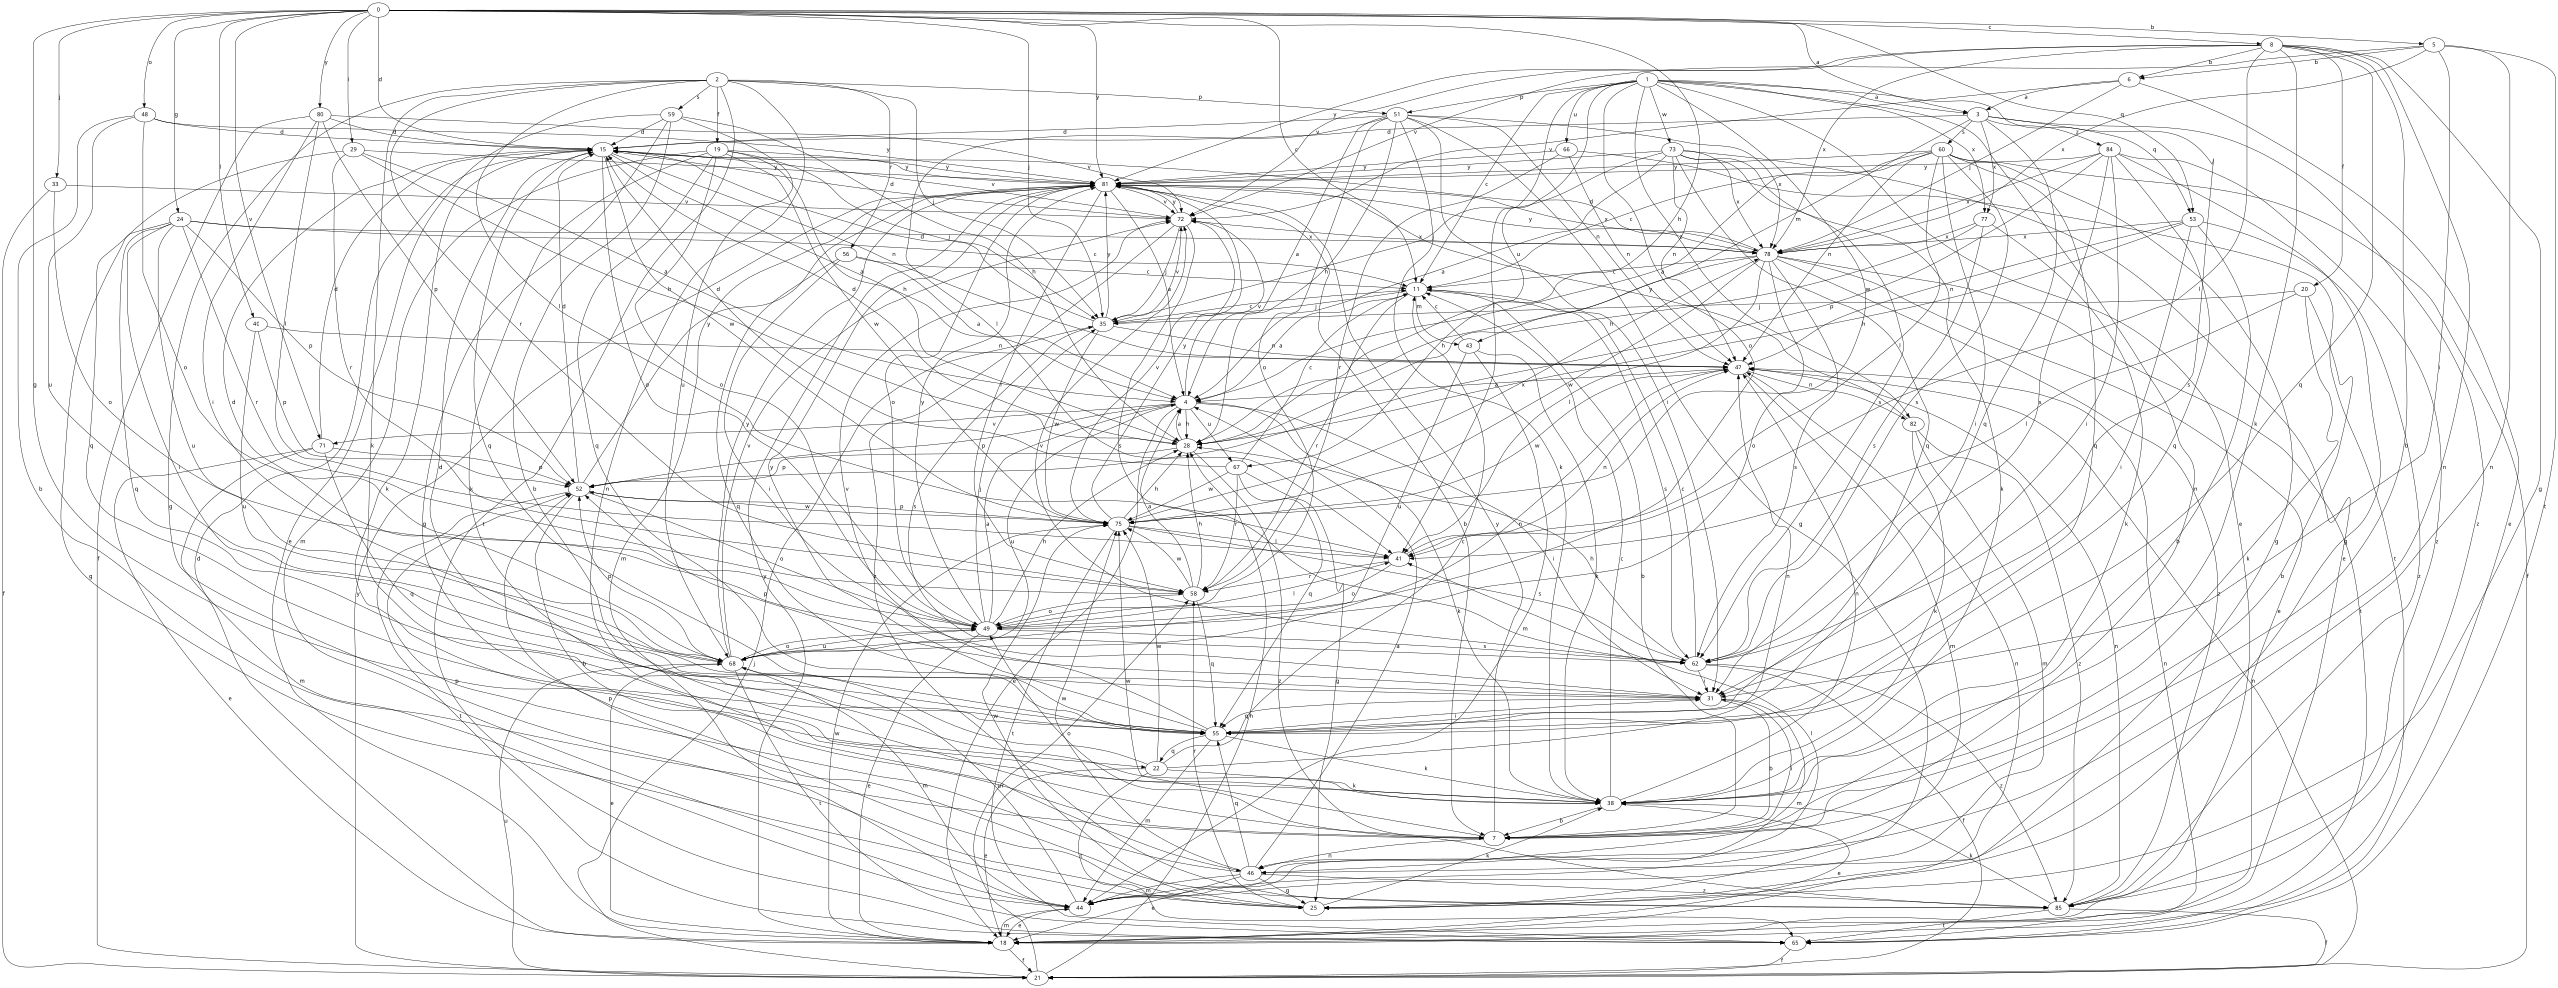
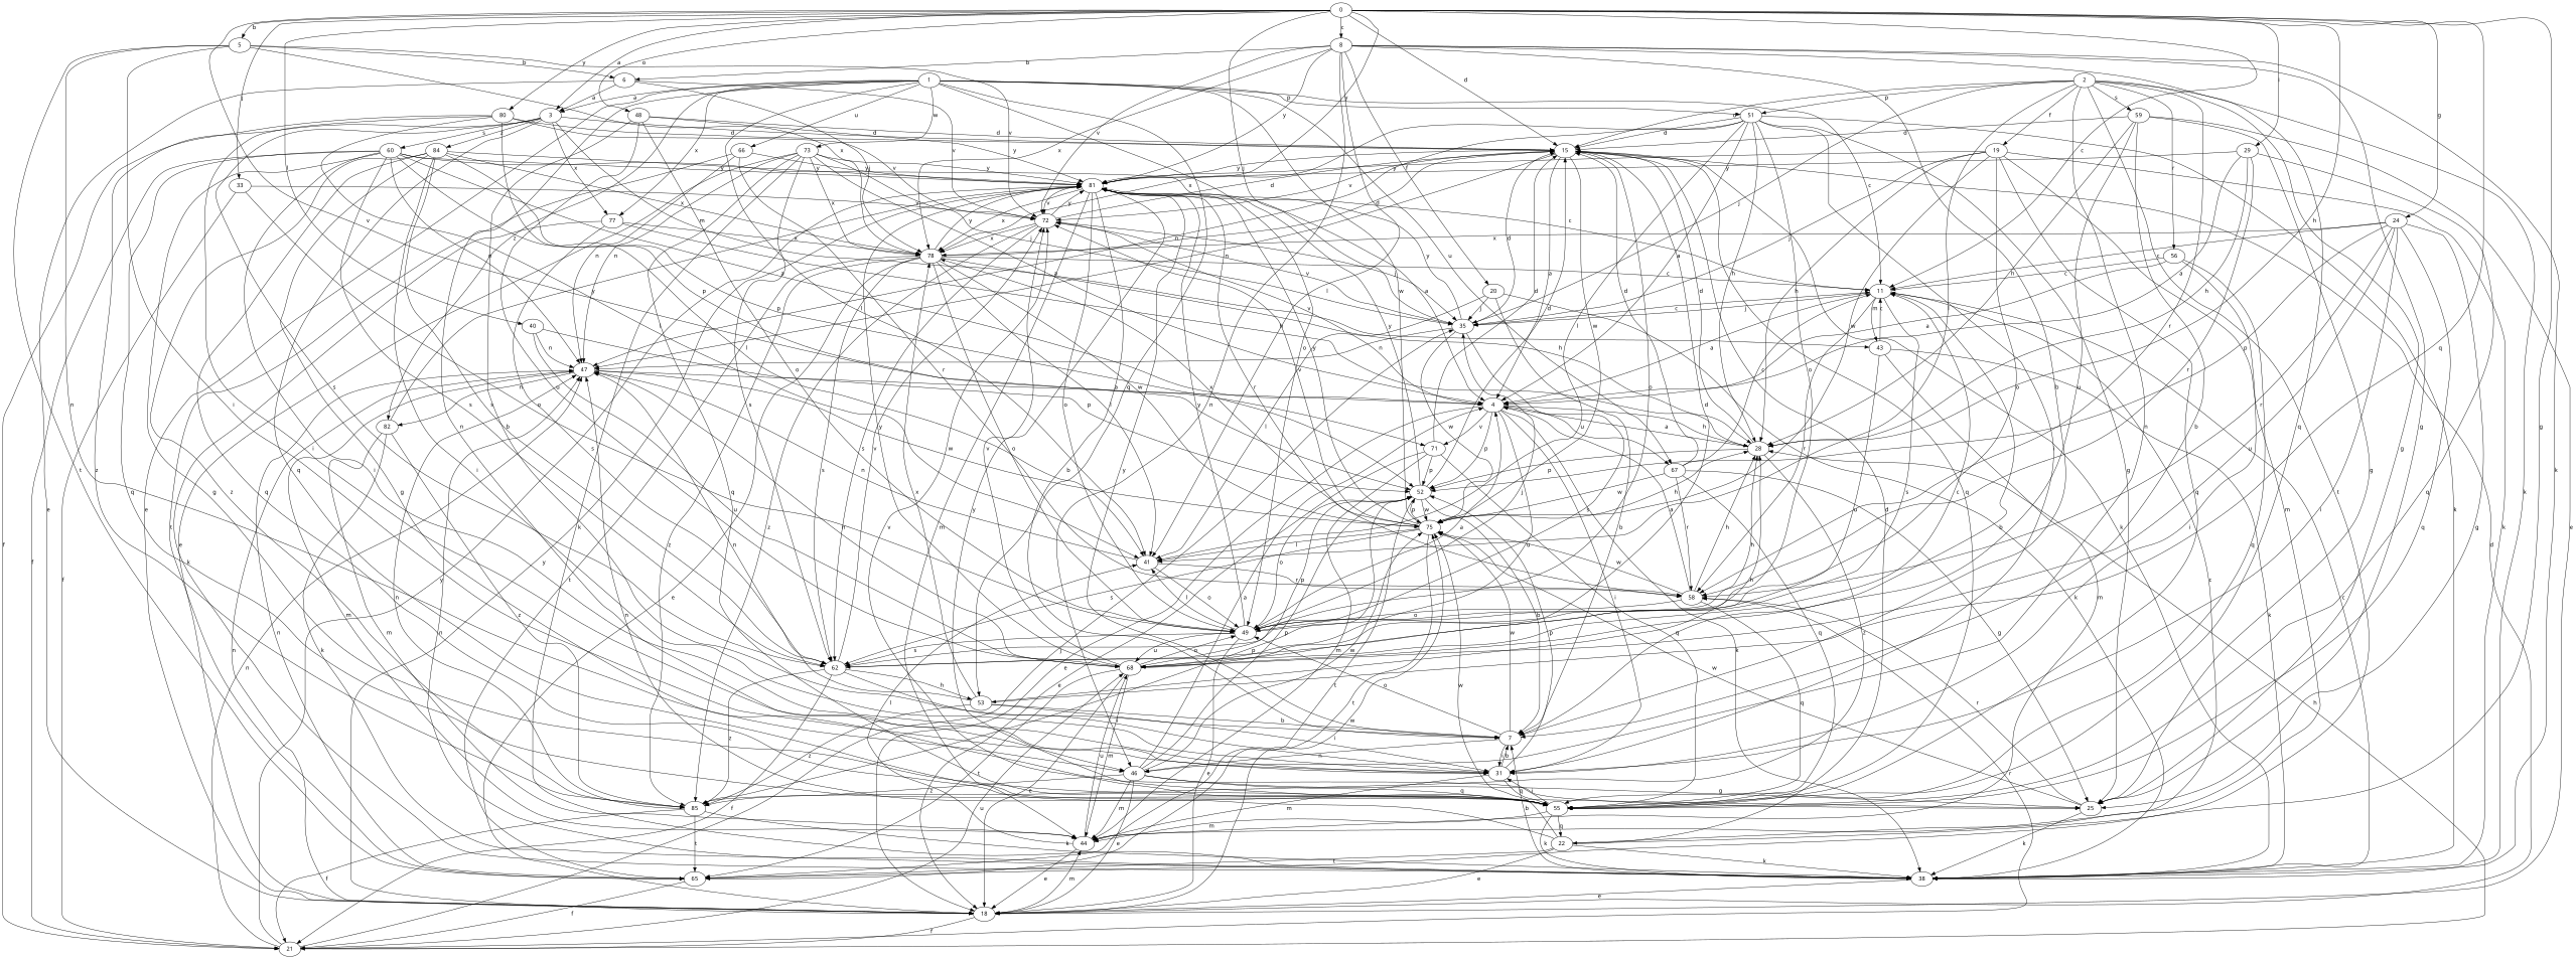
  strict digraph {
    fontname="Noto Sans"
    node [fontname="Noto Sans"]
    edge [fontname="Noto Sans"]
    0
    3
    5
    8
    11
    15
    22
    24
    28
    29
    33
    35
    40
    48
    53
    71
    80
    81
    77
    43
    55
    60
    62
    84
    85
    46
    65
    31
    72
    6
    78
    41
    25
    38
    7
    20
    58
    4
    49
    75
    47
    18
    52
    68
    21
    44
    1
    51
    66
    67
    73
    82
    2
    19
    56
    59
    0 -> 3 [label=a]
    0 -> 5 [label=b]
    0 -> 8 [label=c]
    0 -> 11 [label=c]
    0 -> 15 [label=d]
    0 -> 22 [label=g]
    0 -> 24 [label=g]
    0 -> 28 [label=h]
    0 -> 29 [label=i]
    0 -> 33 [label=j]
    0 -> 35 [label=j]
    0 -> 40 [label=l]
    0 -> 48 [label=o]
    0 -> 53 [label=q]
    0 -> 71 [label=v]
    0 -> 80 [label=y]
    0 -> 81 [label=y]
    3 -> 15 [label=d]
    3 -> 77 [label=x]
    3 -> 43 [label=m]
    3 -> 55 [label=q]
    3 -> 60 [label=s]
    3 -> 62 [label=s]
    3 -> 84 [label=z]
    3 -> 85 [label=z]
    5 -> 46 [label=n]
    5 -> 65 [label=t]
    5 -> 31 [label=i]
    5 -> 72 [label=v]
    5 -> 6 [label=b]
    5 -> 78 [label=x]
    8 -> 81 [label=y]
    8 -> 55 [label=q]
    8 -> 46 [label=n]
    8 -> 72 [label=v]
    8 -> 6 [label=b]
    8 -> 78 [label=x]
    8 -> 41 [label=l]
    8 -> 25 [label=g]
    8 -> 38 [label=k]
    8 -> 7 [label=b]
    8 -> 20 [label=f]
    11 -> 35 [label=j]
    11 -> 43 [label=m]
    11 -> 62 [label=s]
    11 -> 7 [label=b]
    11 -> 58 [label=r]
    11 -> 4 [label=a]
    15 -> 81 [label=y]
    15 -> 55 [label=q]
    15 -> 72 [label=v]
    15 -> 38 [label=k]
    15 -> 4 [label=a]
    15 -> 49 [label=o]
    15 -> 75 [label=w]
    15 -> 47 [label=n]
    22 -> 11 [label=c]
    22 -> 15 [label=d]
    22 -> 65 [label=t]
    22 -> 38 [label=k]
    22 -> 75 [label=w]
    22 -> 47 [label=n]
    22 -> 18 [label=e]
    24 -> 11 [label=c]
    24 -> 55 [label=q]
    24 -> 31 [label=i]
    24 -> 78 [label=x]
    24 -> 25 [label=g]
    24 -> 58 [label=r]
    24 -> 52 [label=p]
    24 -> 68 [label=u]
    28 -> 15 [label=d]
    28 -> 85 [label=z]
    28 -> 4 [label=a]
    28 -> 52 [label=p]
    29 -> 28 [label=h]
    29 -> 81 [label=y]
    29 -> 55 [label=q]
    29 -> 58 [label=r]
    29 -> 4 [label=a]
    33 -> 72 [label=v]
    33 -> 49 [label=o]
    33 -> 21 [label=f]
    35 -> 11 [label=c]
    35 -> 15 [label=d]
    35 -> 81 [label=y]
    35 -> 62 [label=s]
    35 -> 72 [label=v]
    35 -> 75 [label=w]
    35 -> 47 [label=n]
    40 -> 47 [label=n]
    40 -> 52 [label=p]
    40 -> 68 [label=u]
    48 -> 15 [label=d]
    48 -> 81 [label=y]
    48 -> 7 [label=b]
    48 -> 49 [label=o]
    48 -> 68 [label=u]
    53 -> 28 [label=h]
    53 -> 85 [label=z]
    53 -> 31 [label=i]
    53 -> 78 [label=x]
    53 -> 7 [label=b]
    53 -> 47 [label=n]
    71 -> 15 [label=d]
    71 -> 55 [label=q]
    71 -> 18 [label=e]
    71 -> 52 [label=p]
    71 -> 44 [label=m]
    80 -> 15 [label=d]
    80 -> 31 [label=i]
    80 -> 72 [label=v]
    80 -> 41 [label=l]
    80 -> 52 [label=p]
    80 -> 21 [label=f]
    81 -> 72 [label=v]
    81 -> 78 [label=x]
    81 -> 7 [label=b]
    81 -> 58 [label=r]
    81 -> 4 [label=a]
    81 -> 49 [label=o]
    81 -> 44 [label=m]
    77 -> 28 [label=h]
    77 -> 62 [label=s]
    77 -> 78 [label=x]
    77 -> 38 [label=k]
    43 -> 11 [label=c]
    43 -> 38 [label=k]
    43 -> 68 [label=u]
    43 -> 44 [label=m]
    55 -> 22 [label=q]
    55 -> 81 [label=y]
    55 -> 31 [label=i]
    55 -> 72 [label=v]
    55 -> 38 [label=k]
    55 -> 44 [label=m]
    60 -> 11 [label=c]
    60 -> 81 [label=y]
    60 -> 55 [label=q]
    60 -> 62 [label=s]
    60 -> 31 [label=i]
    60 -> 41 [label=l]
    60 -> 25 [label=g]
    60 -> 4 [label=a]
    60 -> 47 [label=n]
    60 -> 21 [label=f]
    62 -> 11 [label=c]
-   62 -> 28 [label=h]
+   62 -> 53 [label=h]
    62 -> 85 [label=z]
    62 -> 31 [label=i]
    62 -> 72 [label=v]
    62 -> 21 [label=f]
    84 -> 81 [label=y]
    84 -> 55 [label=q]
    84 -> 62 [label=s]
    84 -> 85 [label=z]
    84 -> 31 [label=i]
    84 -> 78 [label=x]
    84 -> 25 [label=g]
    84 -> 52 [label=p]
    85 -> 65 [label=t]
    85 -> 38 [label=k]
    85 -> 47 [label=n]
    85 -> 52 [label=p]
    85 -> 21 [label=f]
    46 -> 55 [label=q]
    46 -> 85 [label=z]
    46 -> 25 [label=g]
    46 -> 4 [label=a]
    46 -> 75 [label=w]
    46 -> 18 [label=e]
    46 -> 52 [label=p]
    46 -> 44 [label=m]
    65 -> 47 [label=n]
    65 -> 21 [label=f]
    31 -> 55 [label=q]
    31 -> 7 [label=b]
    31 -> 52 [label=p]
    31 -> 44 [label=m]
    72 -> 15 [label=d]
    72 -> 35 [label=j]
    72 -> 81 [label=y]
    72 -> 62 [label=s]
    72 -> 85 [label=z]
    72 -> 78 [label=x]
    6 -> 3 [label=a]
    6 -> 72 [label=v]
    6 -> 78 [label=j]
    6 -> 18 [label=e]
    78 -> 11 [label=c]
    78 -> 15 [label=d]
    78 -> 28 [label=h]
    78 -> 81 [label=y]
    78 -> 62 [label=s]
    78 -> 85 [label=z]
    78 -> 65 [label=t]
    78 -> 41 [label=l]
    78 -> 49 [label=o]
    78 -> 75 [label=w]
    78 -> 18 [label=e]
    41 -> 58 [label=r]
    41 -> 49 [label=o]
    41 -> 47 [label=n]
    25 -> 38 [label=k]
    25 -> 58 [label=r]
    25 -> 75 [label=w]
    38 -> 11 [label=c]
    38 -> 7 [label=b]
    38 -> 47 [label=n]
    38 -> 18 [label=e]
    7 -> 81 [label=y]
    7 -> 46 [label=n]
    7 -> 31 [label=i]
    7 -> 49 [label=o]
    7 -> 75 [label=w]
    20 -> 35 [label=j]
    20 -> 41 [label=l]
    20 -> 38 [label=k]
    20 -> 7 [label=b]
    58 -> 28 [label=h]
    58 -> 55 [label=q]
    58 -> 4 [label=a]
    58 -> 49 [label=o]
    58 -> 75 [label=w]
    4 -> 28 [label=h]
    4 -> 71 [label=v]
    4 -> 31 [label=i]
    4 -> 72 [label=v]
    4 -> 38 [label=k]
    4 -> 18 [label=e]
    4 -> 52 [label=p]
    4 -> 68 [label=u]
    4 -> 67 [label=u]
    49 -> 28 [label=h]
    49 -> 35 [label=j]
    49 -> 81 [label=y]
    49 -> 62 [label=s]
    49 -> 41 [label=l]
    49 -> 4 [label=a]
    49 -> 18 [label=e]
    49 -> 68 [label=u]
    75 -> 28 [label=h]
    75 -> 81 [label=y]
    75 -> 62 [label=s]
    75 -> 65 [label=t]
    75 -> 72 [label=v]
    75 -> 78 [label=x]
    75 -> 41 [label=l]
    75 -> 52 [label=p]
    47 -> 4 [label=a]
    47 -> 75 [label=w]
    47 -> 44 [label=m]
    47 -> 82 [label=n]
    18 -> 15 [label=d]
    18 -> 81 [label=y]
    18 -> 75 [label=w]
    18 -> 47 [label=n]
    18 -> 21 [label=f]
    18 -> 44 [label=m]
    52 -> 15 [label=d]
    52 -> 81 [label=y]
    52 -> 65 [label=t]
    52 -> 7 [label=b]
    52 -> 49 [label=o]
    52 -> 75 [label=w]
    68 -> 15 [label=d]
    68 -> 81 [label=y]
    68 -> 65 [label=t]
    68 -> 72 [label=v]
    68 -> 49 [label=o]
    68 -> 47 [label=n]
    68 -> 18 [label=e]
    68 -> 52 [label=p]
    68 -> 44 [label=m]
    21 -> 28 [label=h]
    21 -> 35 [label=j]
    21 -> 81 [label=y]
    21 -> 58 [label=r]
    21 -> 47 [label=n]
    21 -> 68 [label=u]
    44 -> 41 [label=l]
    44 -> 18 [label=e]
    44 -> 68 [label=u]
    1 -> 3 [label=a]
    1 -> 11 [label=c]
    1 -> 53 [label=q]
    1 -> 77 [label=x]
    1 -> 46 [label=n]
    1 -> 41 [label=l]
    1 -> 49 [label=o]
    1 -> 75 [label=w]
    1 -> 18 [label=e]
    1 -> 51 [label=p]
    1 -> 66 [label=u]
    1 -> 67 [label=u]
    1 -> 73 [label=w]
    1 -> 82 [label=z]
    51 -> 15 [label=d]
    51 -> 28 [label=h]
    51 -> 31 [label=i]
    51 -> 78 [label=x]
    51 -> 41 [label=l]
    51 -> 25 [label=g]
    51 -> 38 [label=k]
    51 -> 4 [label=a]
    51 -> 49 [label=o]
    51 -> 47 [label=n]
    66 -> 81 [label=y]
    66 -> 65 [label=t]
    66 -> 58 [label=r]
    66 -> 47 [label=n]
    67 -> 11 [label=c]
    67 -> 15 [label=d]
    67 -> 55 [label=q]
    67 -> 25 [label=g]
    67 -> 58 [label=r]
    67 -> 75 [label=w]
    73 -> 35 [label=j]
    73 -> 81 [label=y]
    73 -> 55 [label=q]
    73 -> 62 [label=s]
    73 -> 78 [label=x]
    73 -> 38 [label=k]
    73 -> 4 [label=a]
    73 -> 47 [label=n]
    73 -> 18 [label=e]
    82 -> 81 [label=y]
    82 -> 85 [label=z]
    82 -> 38 [label=k]
    82 -> 44 [label=m]
+   2 -> 15 [label=d]
    2 -> 35 [label=j]
    2 -> 46 [label=n]
    2 -> 65 [label=t]
    2 -> 41 [label=l]
    2 -> 25 [label=g]
    2 -> 38 [label=k]
    2 -> 58 [label=r]
    2 -> 51 [label=p]
    2 -> 19 [label=f]
    2 -> 56 [label=r]
    2 -> 59 [label=s]
    19 -> 28 [label=h]
    19 -> 35 [label=j]
    19 -> 81 [label=y]
    19 -> 55 [label=q]
    19 -> 38 [label=k]
    19 -> 49 [label=o]
    19 -> 75 [label=w]
    19 -> 44 [label=m]
    56 -> 11 [label=c]
    56 -> 55 [label=q]
    56 -> 31 [label=i]
    56 -> 4 [label=a]
    59 -> 15 [label=d]
    59 -> 28 [label=h]
    59 -> 25 [label=g]
    59 -> 7 [label=b]
    59 -> 18 [label=e]
    59 -> 68 [label=u]
  }
